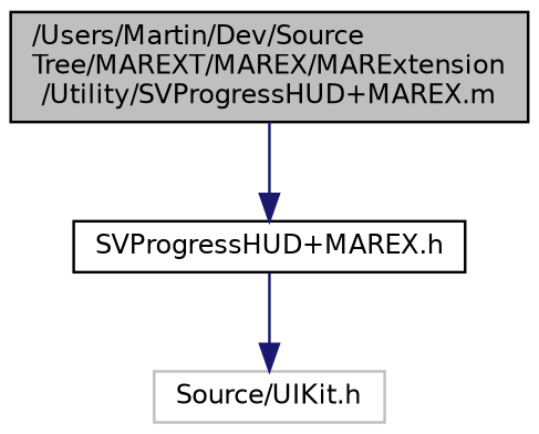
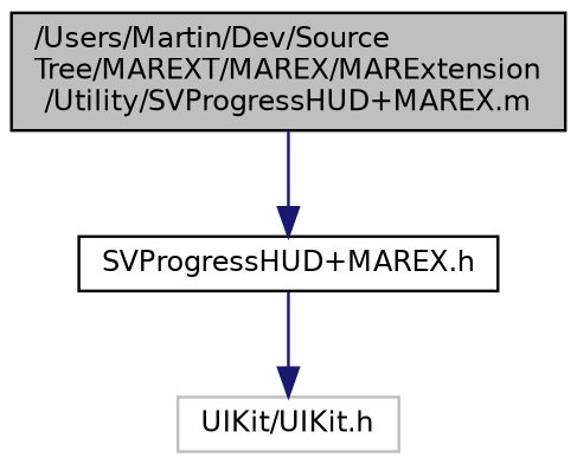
  digraph {
    node [color=black fillcolor=white fontname=Helvetica fontsize=10 shape=record style=filled]
    edge [color=midnightblue fontname=Helvetica fontsize=10 labelfontname=Helvetica labelfontsize=10 style=solid]
    n1 [fillcolor=grey75 fontcolor=black height=0.2 label="/Users/Martin/Dev/Source\lTree/MAREXT/MAREX/MARExtension\l/Utility/SVProgressHUD+MAREX.m" width=0.4]
    n2 [height=0.2 label="SVProgressHUD+MAREX.h" width=0.4]
-   n3 [color=grey75 height=0.2 label="Source/UIKit.h" width=0.4]
+   n3 [color=grey75 height=0.2 label="UIKit/UIKit.h" width=0.4]
    n1 -> n2
    n2 -> n3
  }
